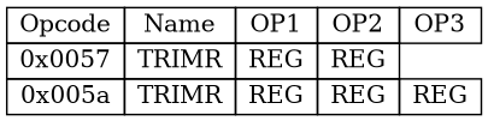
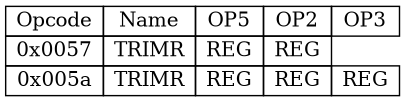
  digraph {
    nodesep=0.5
    ranksep=2
-   n1 [label=< <table border="0" cellborder="1" cellspacing="0"> <tr><td> Opcode </td> <td> Name </td> <td> OP1 </td><td> OP2 </td><td> OP3 </td> </tr> <tr><td> 0x0057 </td><td> TRIMR </td><td> REG </td><td> REG </td> </tr> <tr><td> 0x005a </td><td> TRIMR </td><td> REG </td><td> REG </td><td> REG </td> </tr> </table>> shape=plain]
+   n1 [label=< <table border="0" cellborder="1" cellspacing="0"> <tr><td> Opcode </td> <td> Name </td> <td> OP5 </td><td> OP2 </td><td> OP3 </td> </tr> <tr><td> 0x0057 </td><td> TRIMR </td><td> REG </td><td> REG </td> </tr> <tr><td> 0x005a </td><td> TRIMR </td><td> REG </td><td> REG </td><td> REG </td> </tr> </table>> shape=plain]
  }
